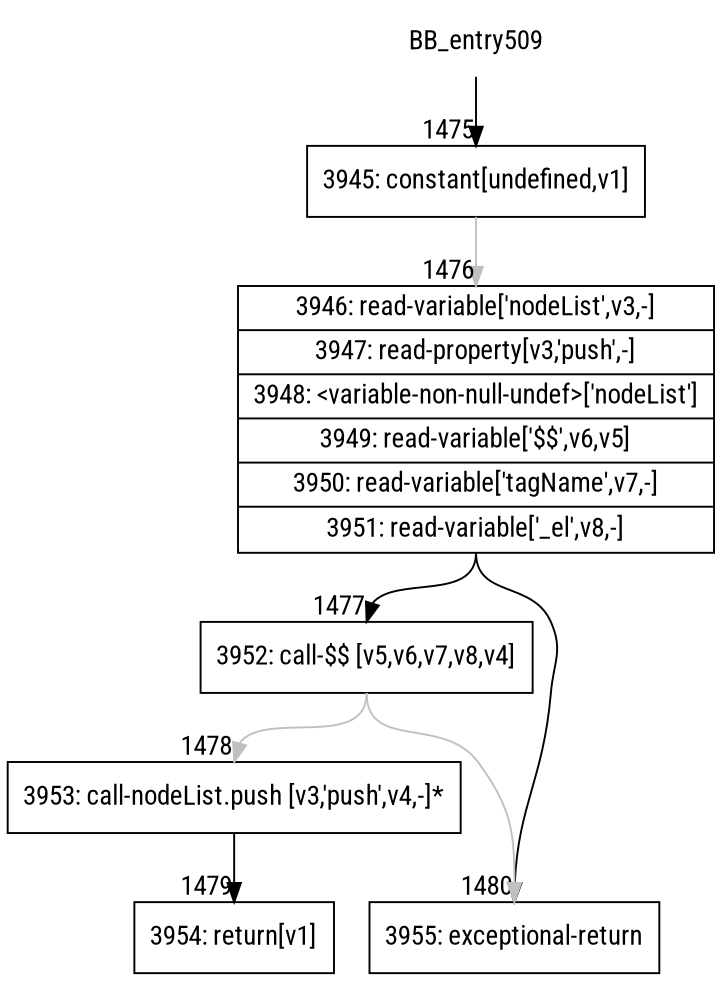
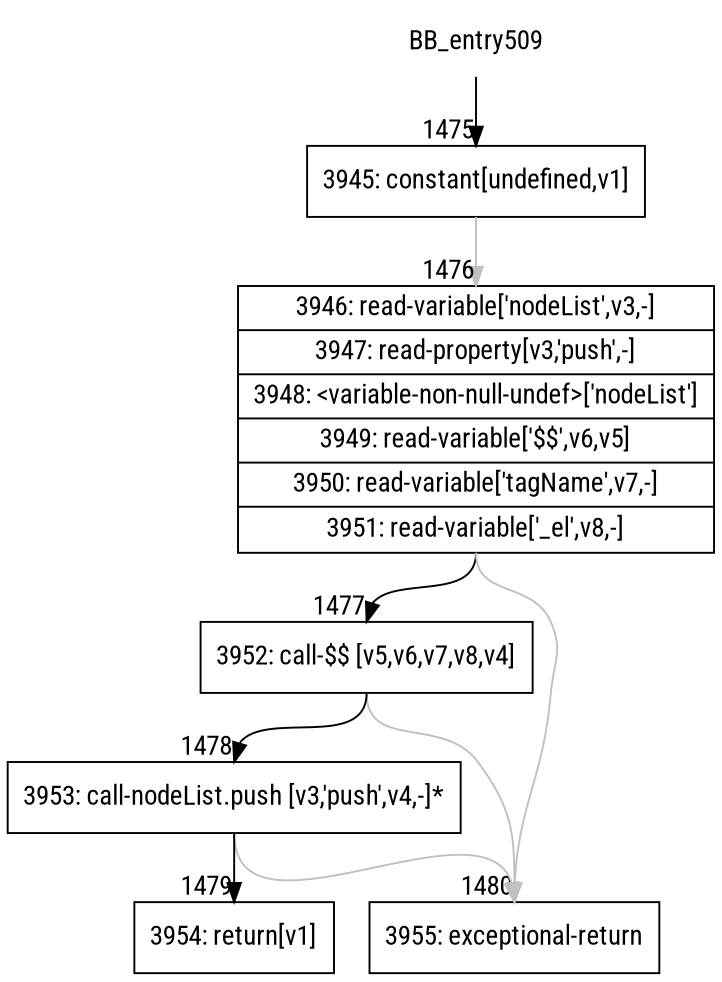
  digraph {
    fontname="Roboto Condensed"
    rankdir=TD
    node [fontname="Roboto Condensed" shape=record]
    edge [fontname="Roboto Condensed" headport=n tailport=s]
    n1 [label=BB_entry509 shape=none]
    n2 [label="{3945: constant[undefined,v1]}"]
    n3 [label="{3946: read-variable['nodeList',v3,-]|3947: read-property[v3,'push',-]|3948: \<variable-non-null-undef\>['nodeList']|3949: read-variable['$$',v6,v5]|3950: read-variable['tagName',v7,-]|3951: read-variable['_el',v8,-]}"]
    n4 [label="{3952: call-$$ [v5,v6,v7,v8,v4]}"]
    n5 [label="{3955: exceptional-return}"]
    n6 [label="{3953: call-nodeList.push [v3,'push',v4,-]*}"]
    n7 [label="{3954: return[v1]}"]
    n1 -> n2 [headlabel="    1475"]
    n2 -> n3 [color=gray headlabel="      1476"]
    n3 -> n4 [headlabel="      1477"]
-   n3 -> n5 [color=black headlabel="      1480"]
+   n3 -> n5 [color=gray headlabel="      1480"]
    n4 -> n5 [color=gray]
-   n4 -> n6 [headlabel="      1478" color=gray]
+   n4 -> n6 [headlabel="      1478"]
+   n6 -> n5 [color=gray]
    n6 -> n7 [headlabel="      1479"]
  }
